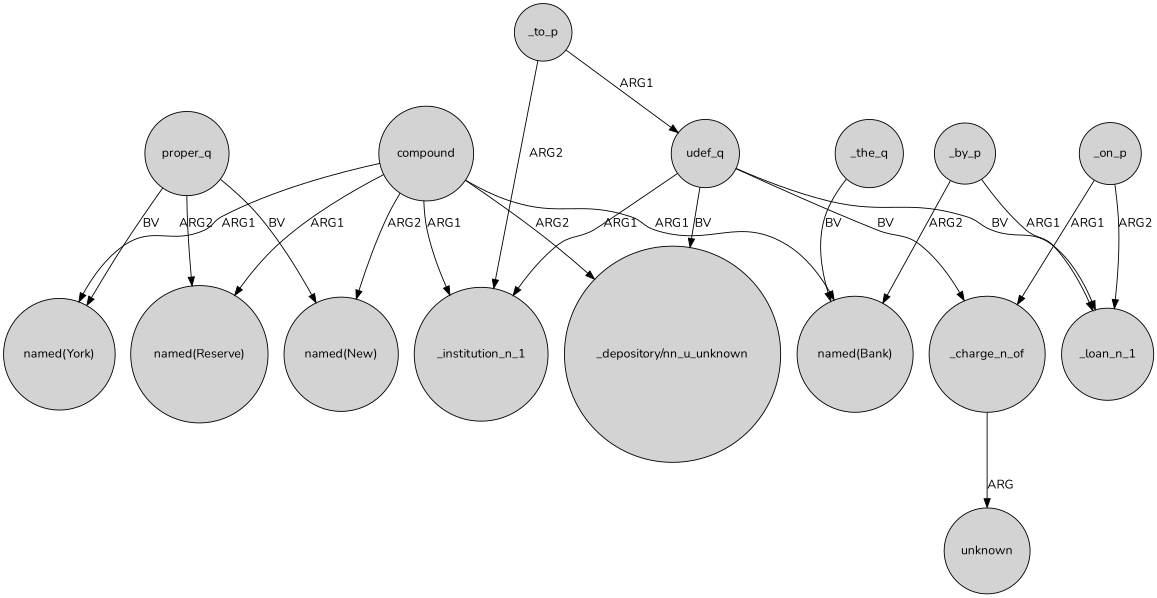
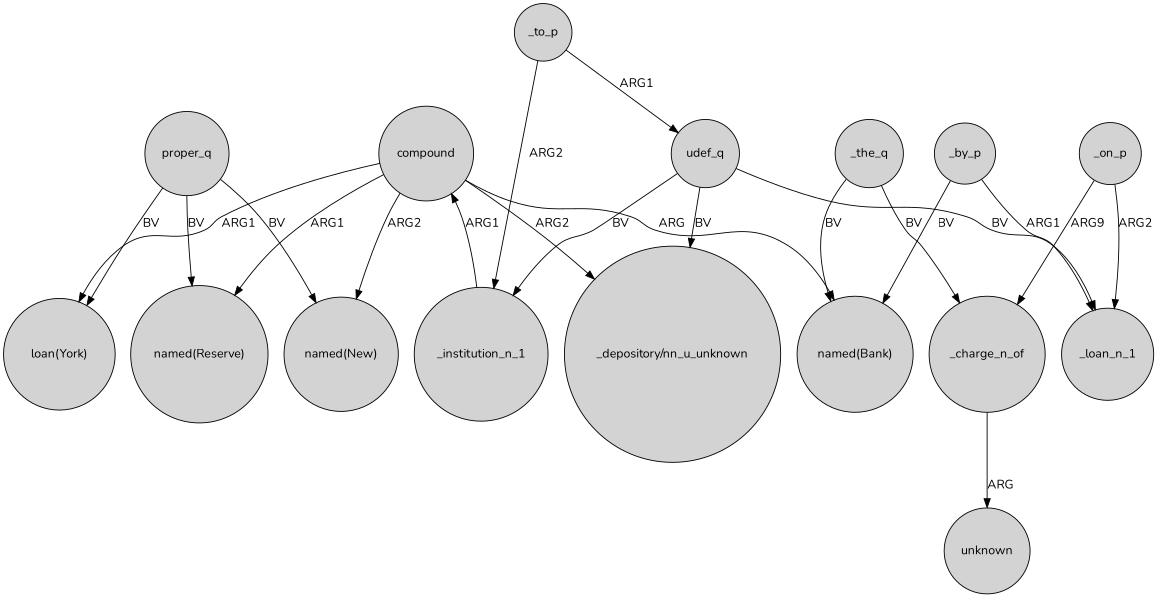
  digraph {
    fontname=Nunito
    node [fontname=Nunito shape=circle style=filled]
    edge [fontname=Nunito]
    compound
    "named(Reserve)"
    "named(New)"
    "named(Bank)"
    _institution_n_1
-   "named(York)"
+   "named(York)" [label="loan(York)"]
    "_depository/nn_u_unknown"
    proper_q
    _on_p
    _loan_n_1
    _charge_n_of
    unknown
    _the_q
    udef_q
    _by_p
    _to_p
    compound -> "named(Reserve)" [label=ARG1]
    compound -> "named(New)" [label=ARG2]
-   compound -> "named(Bank)" [label=ARG1]
-   compound -> _institution_n_1 [label=ARG1]
+   compound -> "named(Bank)" [label=ARG]
+   _institution_n_1 -> compound [label=ARG1]
    compound -> "named(York)" [label=ARG1]
    compound -> "_depository/nn_u_unknown" [label=ARG2]
-   proper_q -> "named(Reserve)" [label=ARG2]
+   proper_q -> "named(Reserve)" [label=BV]
    proper_q -> "named(New)" [label=BV]
    proper_q -> "named(York)" [label=BV]
    _on_p -> _loan_n_1 [label=ARG2]
-   _on_p -> _charge_n_of [label=ARG1]
+   _on_p -> _charge_n_of [label=ARG9]
    _charge_n_of -> unknown [label=ARG]
    _the_q -> "named(Bank)" [label=BV]
-   udef_q -> _charge_n_of [label=BV]
-   udef_q -> _institution_n_1 [label=ARG1]
+   _the_q -> _charge_n_of [label=BV]
+   udef_q -> _institution_n_1 [label=BV]
    udef_q -> "_depository/nn_u_unknown" [label=BV]
    udef_q -> _loan_n_1 [label=BV]
-   _by_p -> "named(Bank)" [label=ARG2]
+   _by_p -> "named(Bank)" [label=BV]
    _by_p -> _loan_n_1 [label=ARG1]
    _to_p -> _institution_n_1 [label=ARG2]
    _to_p -> udef_q [label=ARG1]
  }
